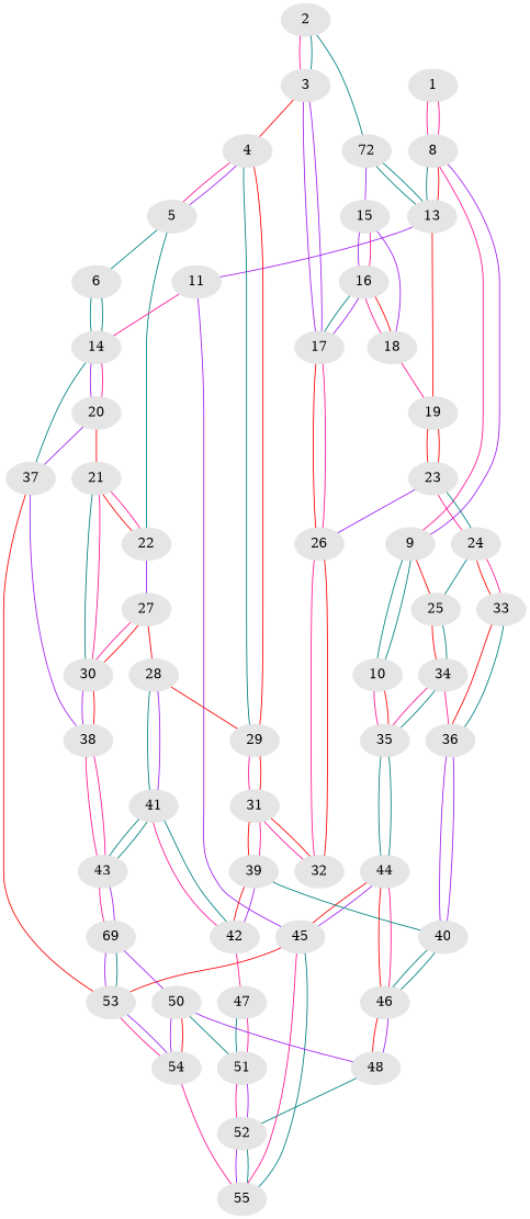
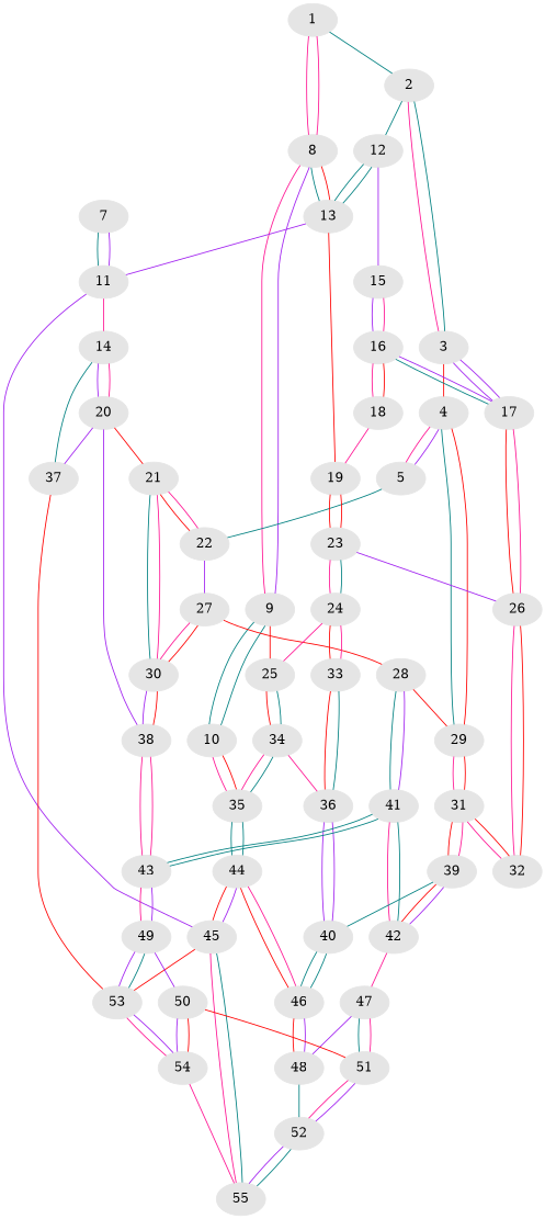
  graph {
    node [color=gray90 style=filled]
    edge [color=teal]
    1
    2
    8
    3
-   12 [label=72]
+   12
    9
    13
    4
    17
    15
    5
    29
    26
-   6
    22
    31
    14
    27
+   7
    11
    20
    37
    45
    10
    25
    19
    35
    34
    44
    53
    55
    16
    18
    23
    21
    38
    32
    24
    30
    28
    33
    36
    41
    43
    42
    39
    40
    46
    54
-   49 [label=69]
+   49
    47
    48
    51
    50
    52
+   1 -- 2
    1 -- 8 [color=deeppink]
    1 -- 8 [color=deeppink]
    2 -- 3 [color=deeppink]
    2 -- 3
    2 -- 12
    8 -- 9 [color=deeppink]
    8 -- 9 [color=purple]
    8 -- 13
    8 -- 13 [color=red]
    3 -- 4 [color=red]
    3 -- 17 [color=purple]
    3 -- 17 [color=purple]
    12 -- 13
    12 -- 13
    12 -- 15 [color=purple]
    9 -- 10
    9 -- 10
    9 -- 25 [color=red]
    13 -- 11 [color=purple]
    13 -- 19 [color=red]
    4 -- 5 [color=deeppink]
    4 -- 5 [color=purple]
    4 -- 29
    4 -- 29 [color=red]
    17 -- 26 [color=red]
    17 -- 26 [color=deeppink]
    15 -- 16 [color=purple]
    15 -- 16 [color=deeppink]
-   15 -- 18 [color=purple]
-   5 -- 6
    5 -- 22
    29 -- 31 [color=deeppink]
    29 -- 31 [color=red]
    26 -- 32 [color=deeppink]
    26 -- 32 [color=red]
-   6 -- 14
-   6 -- 14
    22 -- 27 [color=purple]
    31 -- 32 [color=deeppink]
    31 -- 32 [color=red]
    31 -- 39 [color=red]
    31 -- 39 [color=deeppink]
    14 -- 20 [color=purple]
    14 -- 20 [color=deeppink]
    14 -- 37
    27 -- 30 [color=deeppink]
    27 -- 30 [color=red]
    27 -- 28 [color=red]
+   7 -- 11
+   7 -- 11 [color=purple]
    11 -- 14 [color=deeppink]
    11 -- 45 [color=purple]
    20 -- 37 [color=purple]
    20 -- 21 [color=red]
    37 -- 53 [color=red]
-   37 -- 38 [color=purple]
+   20 -- 38 [color=purple]
    45 -- 53 [color=red]
    45 -- 55 [color=deeppink]
    45 -- 55
    10 -- 35 [color=deeppink]
    10 -- 35 [color=red]
    25 -- 34 [color=red]
    25 -- 34
    19 -- 23 [color=red]
    19 -- 23 [color=red]
    35 -- 44
    35 -- 44
    34 -- 35 [color=deeppink]
    34 -- 35
    34 -- 36 [color=deeppink]
    44 -- 45 [color=red]
    44 -- 45 [color=purple]
    44 -- 46 [color=red]
    44 -- 46 [color=deeppink]
    53 -- 54 [color=deeppink]
    53 -- 54 [color=purple]
    16 -- 17
    16 -- 17 [color=purple]
    16 -- 18 [color=deeppink]
    16 -- 18 [color=red]
    18 -- 19 [color=deeppink]
    23 -- 26 [color=purple]
    23 -- 24 [color=deeppink]
    23 -- 24
    21 -- 22 [color=red]
    21 -- 22 [color=deeppink]
    21 -- 30
    21 -- 30 [color=deeppink]
    38 -- 43 [color=deeppink]
    38 -- 43 [color=deeppink]
-   24 -- 25
+   24 -- 25 [color=deeppink]
    24 -- 33 [color=red]
    24 -- 33 [color=deeppink]
    30 -- 38 [color=purple]
    30 -- 38 [color=red]
    28 -- 29 [color=red]
    28 -- 41
    28 -- 41 [color=purple]
    33 -- 36 [color=red]
    33 -- 36
    36 -- 40 [color=purple]
    36 -- 40 [color=purple]
    41 -- 43
    41 -- 43
    41 -- 42 [color=deeppink]
    41 -- 42
    43 -- 49 [color=deeppink]
    43 -- 49 [color=purple]
    42 -- 47 [color=deeppink]
    39 -- 42 [color=red]
    39 -- 42 [color=purple]
    39 -- 40
    40 -- 46
    40 -- 46
    46 -- 48 [color=red]
    46 -- 48 [color=purple]
    54 -- 55 [color=deeppink]
    49 -- 53 [color=purple]
    49 -- 53
    49 -- 50 [color=purple]
-   50 -- 48 [color=purple]
+   47 -- 48 [color=purple]
    47 -- 51
    47 -- 51 [color=deeppink]
    48 -- 52
    51 -- 52 [color=deeppink]
    51 -- 52 [color=purple]
    50 -- 54 [color=purple]
    50 -- 54 [color=red]
-   50 -- 51
+   50 -- 51 [color=red]
    52 -- 55 [color=purple]
    52 -- 55
  }
